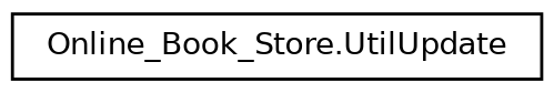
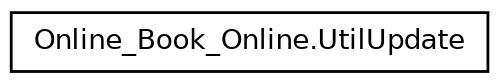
  digraph {
    rankdir=LR
-   n1 [color=black fillcolor=white fontname=Helvetica fontsize=10 height=0.2 label="Online_Book_Store.UtilUpdate" shape=record style=filled width=0.4]
+   n1 [color=black fillcolor=white fontname=Helvetica fontsize=10 height=0.2 label="Online_Book_Online.UtilUpdate" shape=record style=filled width=0.4]
  }
